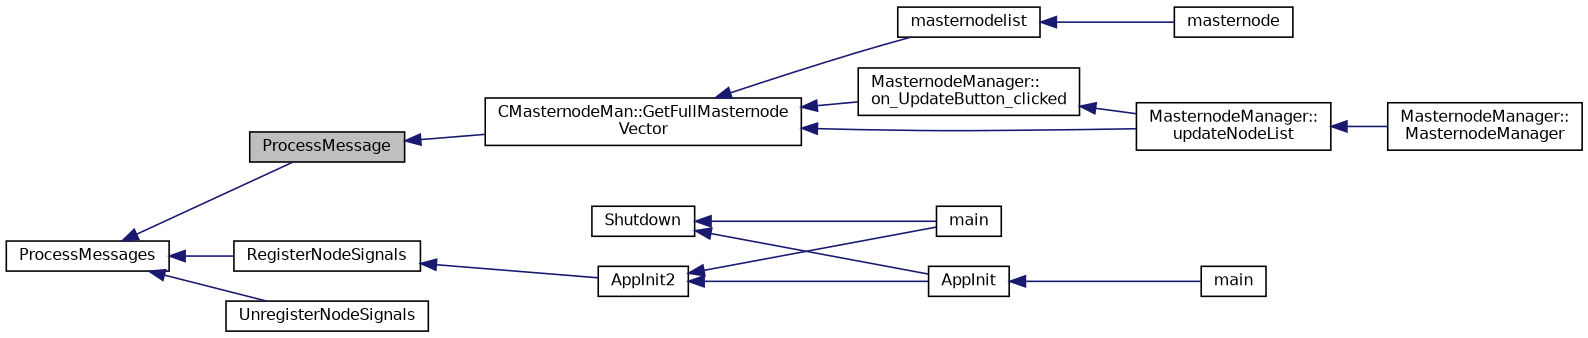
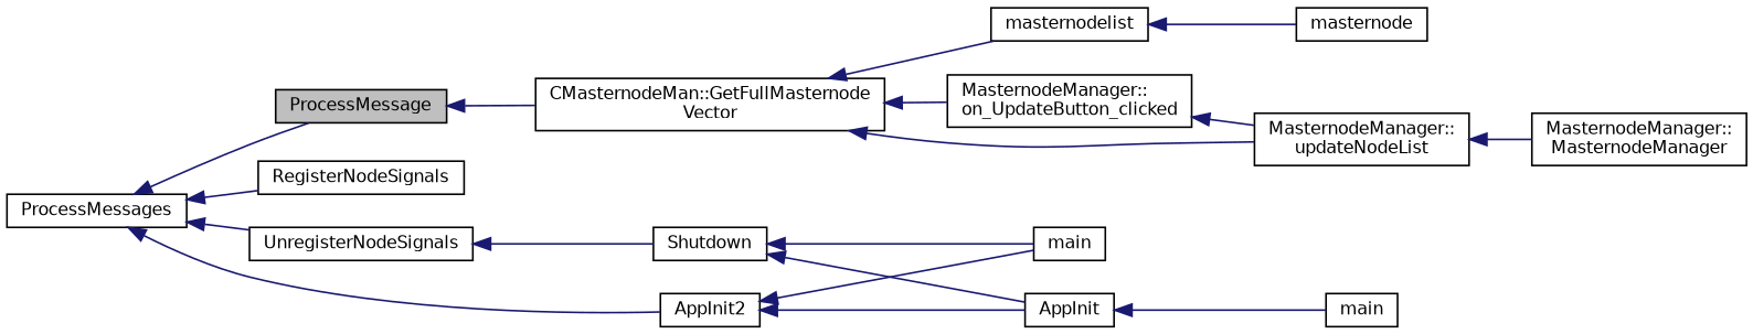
  digraph {
    rankdir=LR
    node [color=black fillcolor=white fontname=Helvetica fontsize=10 shape=record style=filled]
    edge [color=midnightblue dir=back fontname=Helvetica fontsize=10 labelfontname=Helvetica labelfontsize=10 style=solid]
    n1 [fillcolor=grey75 fontcolor=black height=0.2 label=ProcessMessage width=0.4]
    n2 [height=0.2 label="CMasternodeMan::GetFullMasternode\lVector" width=0.4]
    n3 [height=0.2 label=ProcessMessages width=0.4]
    n4 [height=0.2 label=RegisterNodeSignals width=0.4]
    n5 [height=0.2 label=UnregisterNodeSignals width=0.4]
    n6 [height=0.2 label="MasternodeManager::\lupdateNodeList" width=0.4]
    n7 [height=0.2 label="MasternodeManager::\lon_UpdateButton_clicked" width=0.4]
    n8 [height=0.2 label=masternodelist width=0.4]
    n9 [height=0.2 label=AppInit2 width=0.4]
    n10 [height=0.2 label=Shutdown width=0.4]
    n11 [height=0.2 label=AppInit width=0.4]
    n12 [height=0.2 label=main width=0.4]
    n13 [height=0.2 label=main width=0.4]
    n14 [height=0.2 label="MasternodeManager::\lMasternodeManager" width=0.4]
    n15 [height=0.2 label=masternode width=0.4]
    n1 -> n2
    n2 -> n6
    n2 -> n7
    n2 -> n8
    n3 -> n1
    n3 -> n4
    n3 -> n5
-   n4 -> n9
+   n3 -> n9
+   n5 -> n10
    n6 -> n14
    n7 -> n6
    n8 -> n15
    n9 -> n11
    n9 -> n12
    n10 -> n11
    n10 -> n12
    n11 -> n13
  }
